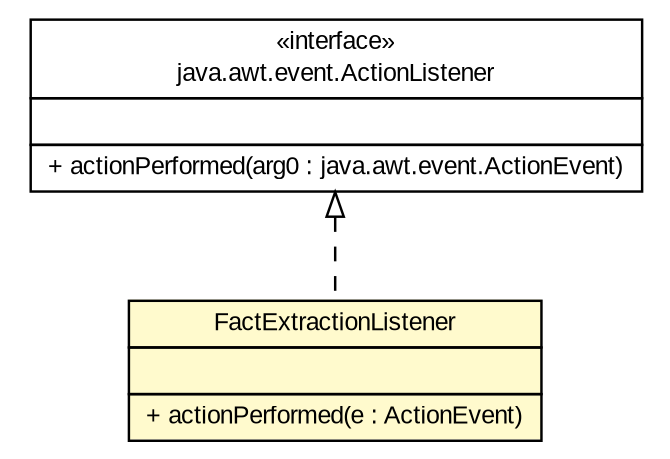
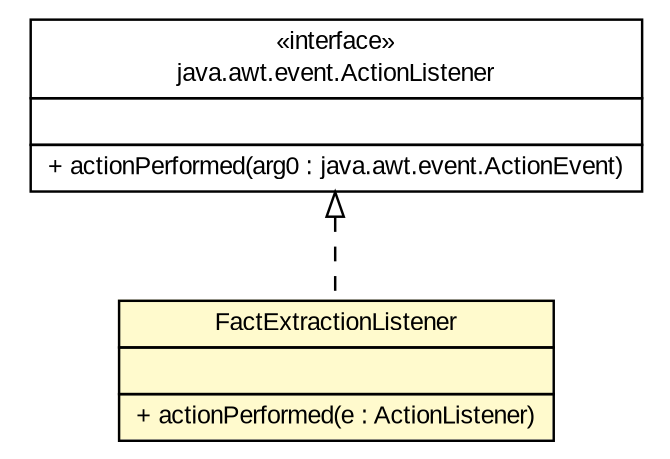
  digraph {
    nodesep=0.25
    ranksep=0.5
    node [fontcolor=black fontname=arial fontsize=10.0 shape=plaintext]
-   n1 [label=<<table title="tud.iir.gui.GUIManager.FactExtractionListener" border="0" cellborder="1" cellspacing="0" cellpadding="2" port="p" bgcolor="lemonChiffon" href="./GUIManager.FactExtractionListener.html"> 		<tr><td><table border="0" cellspacing="0" cellpadding="1"> <tr><td align="center" balign="center"> FactExtractionListener </td></tr> 		</table></td></tr> 		<tr><td><table border="0" cellspacing="0" cellpadding="1"> <tr><td align="left" balign="left">  </td></tr> 		</table></td></tr> 		<tr><td><table border="0" cellspacing="0" cellpadding="1"> <tr><td align="left" balign="left"> + actionPerformed(e : ActionEvent) </td></tr> 		</table></td></tr> 		</table>>]
+   n1 [label=<<table title="tud.iir.gui.GUIManager.FactExtractionListener" border="0" cellborder="1" cellspacing="0" cellpadding="2" port="p" bgcolor="lemonChiffon" href="./GUIManager.FactExtractionListener.html"> 		<tr><td><table border="0" cellspacing="0" cellpadding="1"> <tr><td align="center" balign="center"> FactExtractionListener </td></tr> 		</table></td></tr> 		<tr><td><table border="0" cellspacing="0" cellpadding="1"> <tr><td align="left" balign="left">  </td></tr> 		</table></td></tr> 		<tr><td><table border="0" cellspacing="0" cellpadding="1"> <tr><td align="left" balign="left"> + actionPerformed(e : ActionListener) </td></tr> 		</table></td></tr> 		</table>>]
    n2 [label=<<table title="java.awt.event.ActionListener" border="0" cellborder="1" cellspacing="0" cellpadding="2" port="p" href="http://java.sun.com/j2se/1.4.2/docs/api/java/awt/event/ActionListener.html"> 		<tr><td><table border="0" cellspacing="0" cellpadding="1"> <tr><td align="center" balign="center"> &#171;interface&#187; </td></tr> <tr><td align="center" balign="center"> java.awt.event.ActionListener </td></tr> 		</table></td></tr> 		<tr><td><table border="0" cellspacing="0" cellpadding="1"> <tr><td align="left" balign="left">  </td></tr> 		</table></td></tr> 		<tr><td><table border="0" cellspacing="0" cellpadding="1"> <tr><td align="left" balign="left"> + actionPerformed(arg0 : java.awt.event.ActionEvent) </td></tr> 		</table></td></tr> 		</table>>]
    n2 -> n1 [arrowtail=empty dir=back fontname=arial fontsize=10 headport=p labelfontname=arial labelfontsize=10 style=dashed tailport=p]
  }
